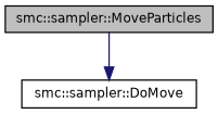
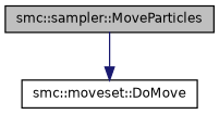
  digraph {
    rankdir=TB
    node [color=black fontname=Helvetica fontsize=10 shape=record style=filled]
    n1 [fillcolor=grey75 fontcolor=black height=0.2 label="smc::sampler::MoveParticles" width=0.4]
-   n2 [fillcolor=white height=0.2 label="smc::sampler::DoMove" width=0.4]
+   n2 [fillcolor=white height=0.2 label="smc::moveset::DoMove" width=0.4]
    n1 -> n2 [color=midnightblue fontname=Helvetica fontsize=10 labelfontname=Helvetica labelfontsize=10 style=solid]
  }
